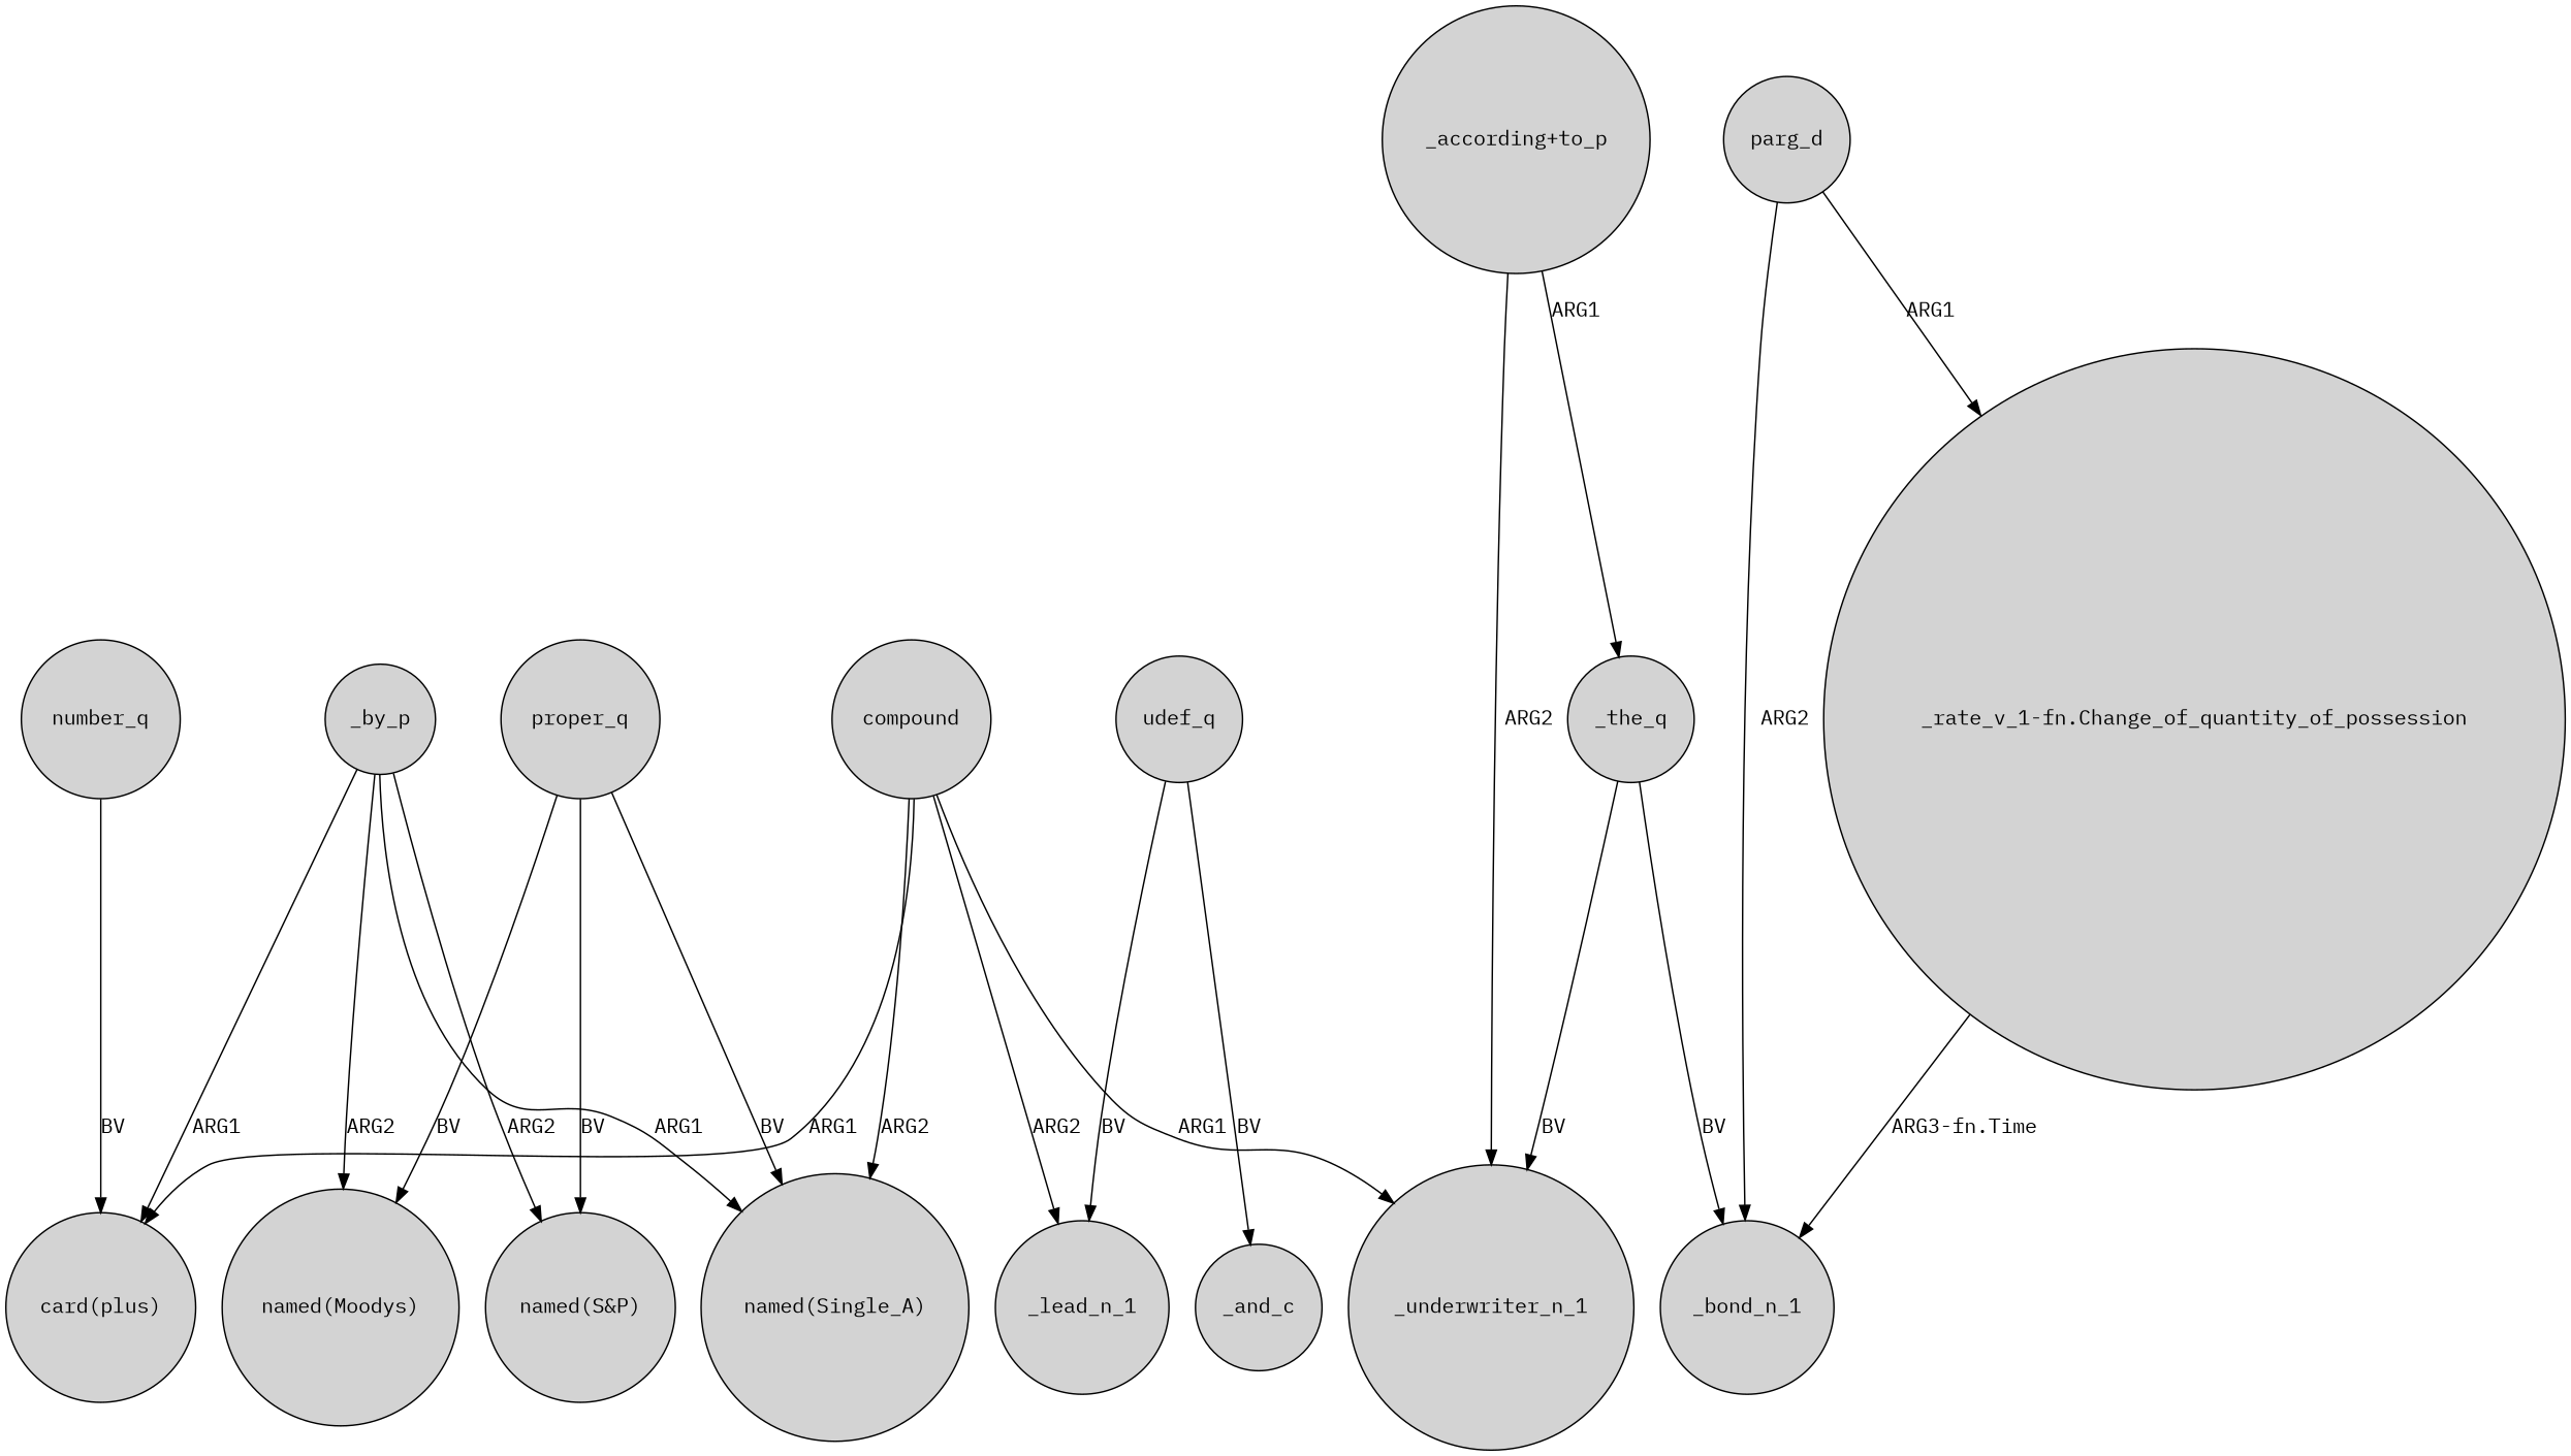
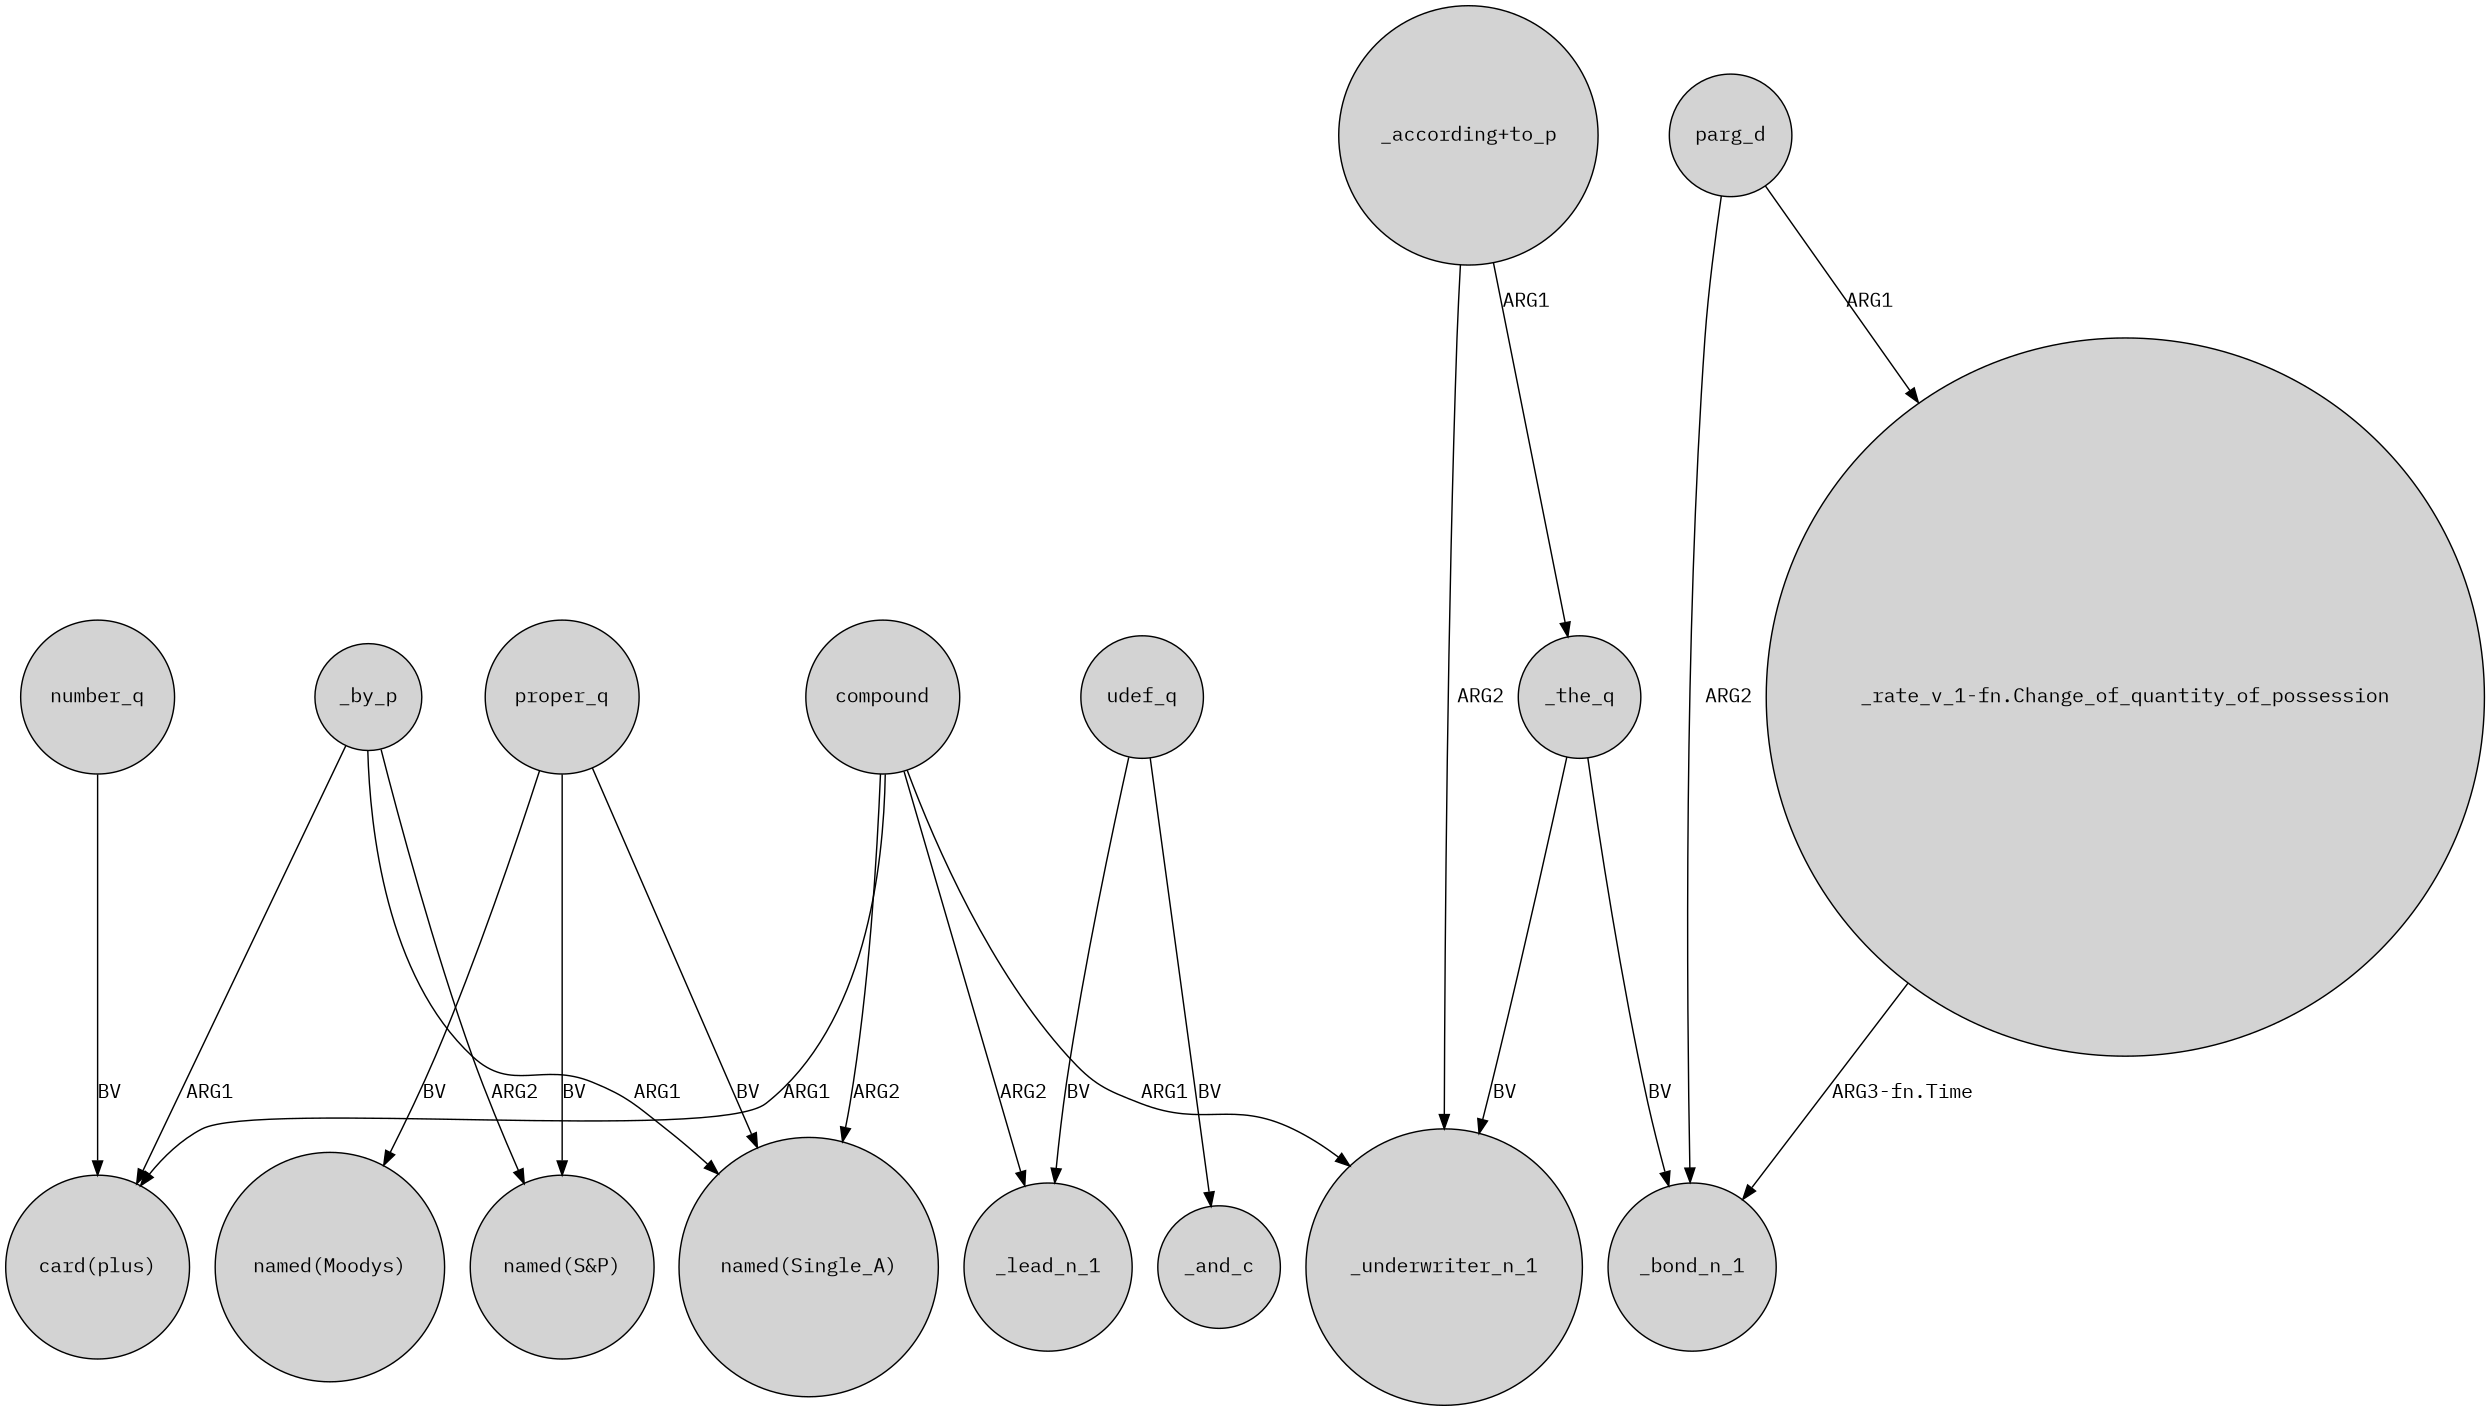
  digraph {
    fontname="IBM Plex Mono"
    node [fontname="IBM Plex Mono" shape=circle style=filled]
    edge [fontname="IBM Plex Mono"]
    number_q
    "card(plus)"
    parg_d
    _bond_n_1
    "_rate_v_1-fn.Change_of_quantity_of_possession"
    udef_q
    _lead_n_1
    _and_c
    _by_p
    "named(Moodys)"
    "named(S&P)"
    "named(Single_A)"
    "_according+to_p"
    _underwriter_n_1
    _the_q
    proper_q
    compound
    number_q -> "card(plus)" [label=BV]
    parg_d -> _bond_n_1 [label=ARG2]
    parg_d -> "_rate_v_1-fn.Change_of_quantity_of_possession" [label=ARG1]
    "_rate_v_1-fn.Change_of_quantity_of_possession" -> _bond_n_1 [label="ARG3-fn.Time"]
    udef_q -> _lead_n_1 [label=BV]
    udef_q -> _and_c [label=BV]
    _by_p -> "card(plus)" [label=ARG1]
-   _by_p -> "named(Moodys)" [label=ARG2]
    _by_p -> "named(S&P)" [label=ARG2]
    _by_p -> "named(Single_A)" [label=ARG1]
    "_according+to_p" -> _underwriter_n_1 [label=ARG2]
    "_according+to_p" -> _the_q [label=ARG1]
    _the_q -> _bond_n_1 [label=BV]
    _the_q -> _underwriter_n_1 [label=BV]
    proper_q -> "named(Moodys)" [label=BV]
    proper_q -> "named(S&P)" [label=BV]
    proper_q -> "named(Single_A)" [label=BV]
    compound -> "card(plus)" [label=ARG1]
    compound -> _lead_n_1 [label=ARG2]
    compound -> "named(Single_A)" [label=ARG2]
    compound -> _underwriter_n_1 [label=ARG1]
  }
